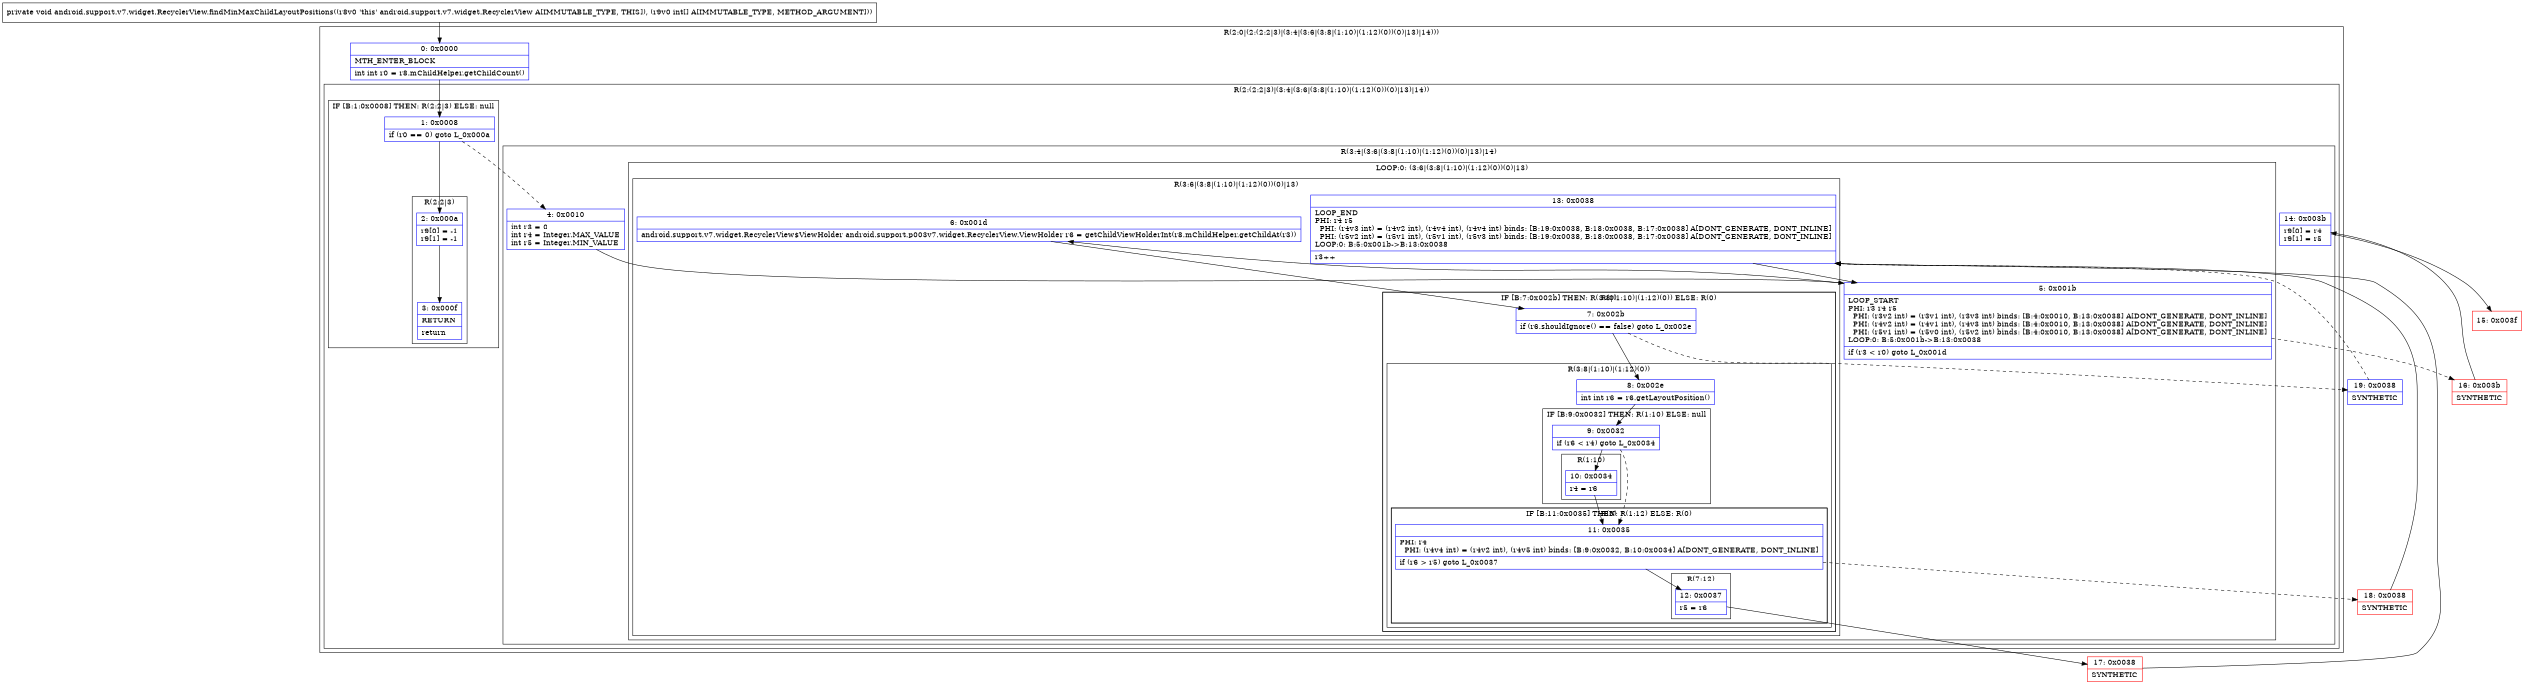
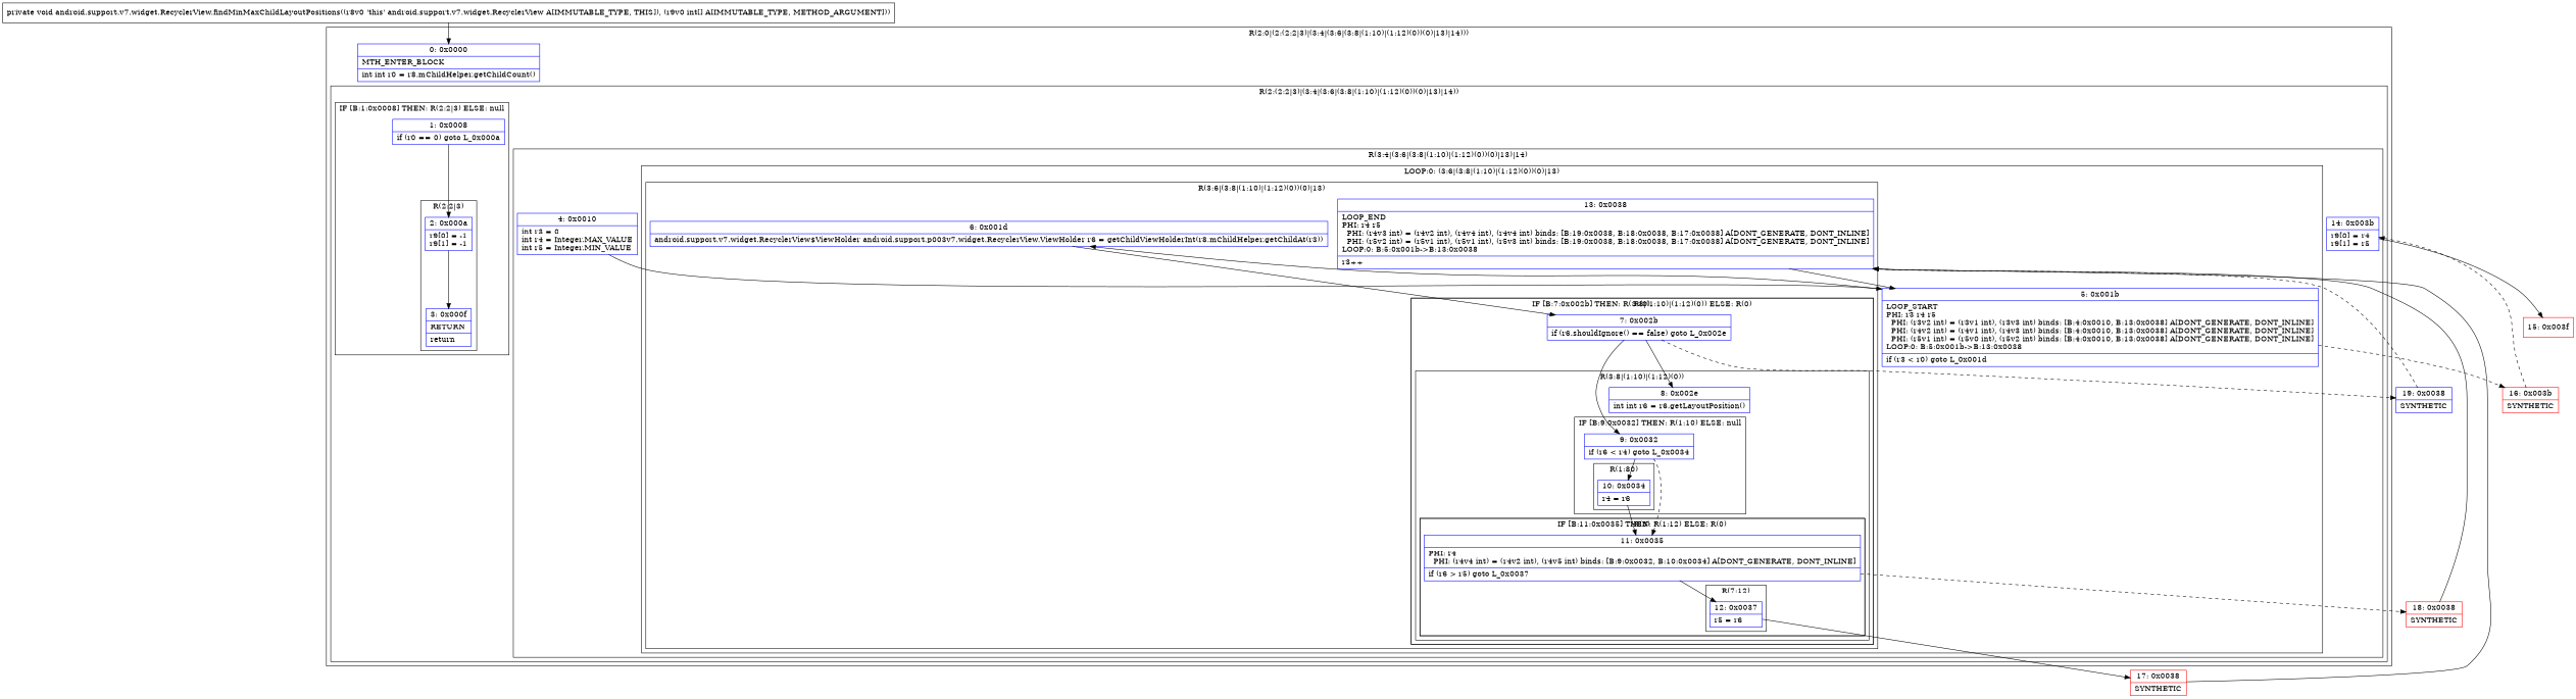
  digraph {
    node [color=blue shape=record]
    n1 [label="{2\:\ 0x000a|r9[0] = \-1\lr9[1] = \-1\l}"]
    n2 [label="{3\:\ 0x000f|RETURN\l|return\l}"]
    n3 [label="{1\:\ 0x0008|if (r0 == 0) goto L_0x000a\l}"]
    n4 [label="{10\:\ 0x0034|r4 = r6\l}"]
    n5 [label="{9\:\ 0x0032|if (r6 \< r4) goto L_0x0034\l}"]
    n6 [label="{12\:\ 0x0037|r5 = r6\l}"]
    n7 [label="{11\:\ 0x0035|PHI: r4 \l  PHI: (r4v4 int) = (r4v2 int), (r4v5 int) binds: [B:9:0x0032, B:10:0x0034] A[DONT_GENERATE, DONT_INLINE]\l|if (r6 \> r5) goto L_0x0037\l}"]
    n8 [label="{8\:\ 0x002e|int int r6 = r6.getLayoutPosition()\l}"]
    n9 [label="{7\:\ 0x002b|if (r6.shouldIgnore() == false) goto L_0x002e\l}"]
    n10 [label="{6\:\ 0x001d|android.support.v7.widget.RecyclerView$ViewHolder android.support.p003v7.widget.RecyclerView.ViewHolder r6 = getChildViewHolderInt(r8.mChildHelper.getChildAt(r3))\l}"]
    n11 [label="{13\:\ 0x0038|LOOP_END\lPHI: r4 r5 \l  PHI: (r4v3 int) = (r4v2 int), (r4v4 int), (r4v4 int) binds: [B:19:0x0038, B:18:0x0038, B:17:0x0038] A[DONT_GENERATE, DONT_INLINE]\l  PHI: (r5v2 int) = (r5v1 int), (r5v1 int), (r5v3 int) binds: [B:19:0x0038, B:18:0x0038, B:17:0x0038] A[DONT_GENERATE, DONT_INLINE]\lLOOP:0: B:5:0x001b\-\>B:13:0x0038\l|r3++\l}"]
    n12 [label="{5\:\ 0x001b|LOOP_START\lPHI: r3 r4 r5 \l  PHI: (r3v2 int) = (r3v1 int), (r3v3 int) binds: [B:4:0x0010, B:13:0x0038] A[DONT_GENERATE, DONT_INLINE]\l  PHI: (r4v2 int) = (r4v1 int), (r4v3 int) binds: [B:4:0x0010, B:13:0x0038] A[DONT_GENERATE, DONT_INLINE]\l  PHI: (r5v1 int) = (r5v0 int), (r5v2 int) binds: [B:4:0x0010, B:13:0x0038] A[DONT_GENERATE, DONT_INLINE]\lLOOP:0: B:5:0x001b\-\>B:13:0x0038\l|if (r3 \< r0) goto L_0x001d\l}"]
    n13 [label="{4\:\ 0x0010|int r3 = 0\lint r4 = Integer.MAX_VALUE\lint r5 = Integer.MIN_VALUE\l}"]
    n14 [label="{14\:\ 0x003b|r9[0] = r4\lr9[1] = r5\l}"]
    n15 [label="{0\:\ 0x0000|MTH_ENTER_BLOCK\l|int int r0 = r8.mChildHelper.getChildCount()\l}"]
    n16 [color=red label="{17\:\ 0x0038|SYNTHETIC\l}"]
    n17 [color=red label="{18\:\ 0x0038|SYNTHETIC\l}"]
    n18 [label="{19\:\ 0x0038|SYNTHETIC\l}"]
    n19 [color=red label="{16\:\ 0x003b|SYNTHETIC\l}"]
    n20 [color=red label="{15\:\ 0x003f}"]
    n21 [label="{private void android.support.v7.widget.RecyclerView.findMinMaxChildLayoutPositions((r8v0 'this' android.support.v7.widget.RecyclerView A[IMMUTABLE_TYPE, THIS]), (r9v0 int[] A[IMMUTABLE_TYPE, METHOD_ARGUMENT])) }" color=""]
    subgraph cluster_1 {
      label="R(2:0|(2:(2:2|3)|(3:4|(3:6|(3:8|(1:10)|(1:12)(0))(0)|13)|14)))"
      n15
      subgraph cluster_2 {
        label="R(2:(2:2|3)|(3:4|(3:6|(3:8|(1:10)|(1:12)(0))(0)|13)|14))"
        subgraph cluster_3 {
          label="IF [B:1:0x0008] THEN: R(2:2|3) ELSE: null"
          n3
          subgraph cluster_4 {
            label="R(2:2|3)"
            n1
            n2
          }
        }
        subgraph cluster_5 {
          label="R(3:4|(3:6|(3:8|(1:10)|(1:12)(0))(0)|13)|14)"
          n13
          n14
          subgraph cluster_6 {
            label="LOOP:0: (3:6|(3:8|(1:10)|(1:12)(0))(0)|13)"
            n12
            subgraph cluster_7 {
              label="R(3:6|(3:8|(1:10)|(1:12)(0))(0)|13)"
              n10
              n11
              subgraph cluster_8 {
                label="IF [B:7:0x002b] THEN: R(3:8|(1:10)|(1:12)(0)) ELSE: R(0)"
                n9
                subgraph cluster_9 {
                  label="R(3:8|(1:10)|(1:12)(0))"
                  n8
                  subgraph cluster_10 {
                    label="IF [B:9:0x0032] THEN: R(1:10) ELSE: null"
                    n5
                    subgraph cluster_11 {
-                     label="R(1:10)"
+                     label="R(1:80)"
                      n4
                    }
                  }
                  subgraph cluster_12 {
                    label="IF [B:11:0x0035] THEN: R(1:12) ELSE: R(0)"
                    n7
                    subgraph cluster_13 {
                      label="R(7:12)"
                      n6
                    }
                    subgraph cluster_14 {
                      label="R(0)"
                    }
                  }
                }
                subgraph cluster_15 {
                  label="R(0)"
                }
              }
            }
          }
        }
      }
    }
    n1 -> n2
    n3 -> n1
-   n3 -> n13 [style=dashed]
    n4 -> n7
    n5 -> n4
    n5 -> n7 [style=dashed]
    n6 -> n16
    n7 -> n6
    n7 -> n17 [style=dashed]
-   n8 -> n5
+   n9 -> n5
    n9 -> n8
    n9 -> n18 [style=dashed]
    n10 -> n9
    n11 -> n12
    n12 -> n10
    n12 -> n19 [style=dashed]
    n13 -> n12
    n14 -> n20
-   n15 -> n3
    n16 -> n11
    n17 -> n11
    n18 -> n11 [style=dashed]
-   n19 -> n14
+   n19 -> n14 [style=dashed]
    n21 -> n15
  }
